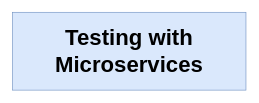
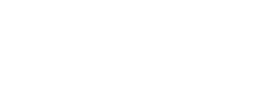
  <mxCell id="0" />
  <mxCell id="1" parent="0" />
- <mxCell id="2" value="Testing with Microservices" style="rounded=0;whiteSpace=wrap;html=1;fillColor=#dae8fc;strokeColor=#6c8ebf;fontSize=37;fontStyle=1" vertex="1" parent="1"><mxGeometry x="20" y="20" width="390" height="130" as="geometry" /></mxCell>
